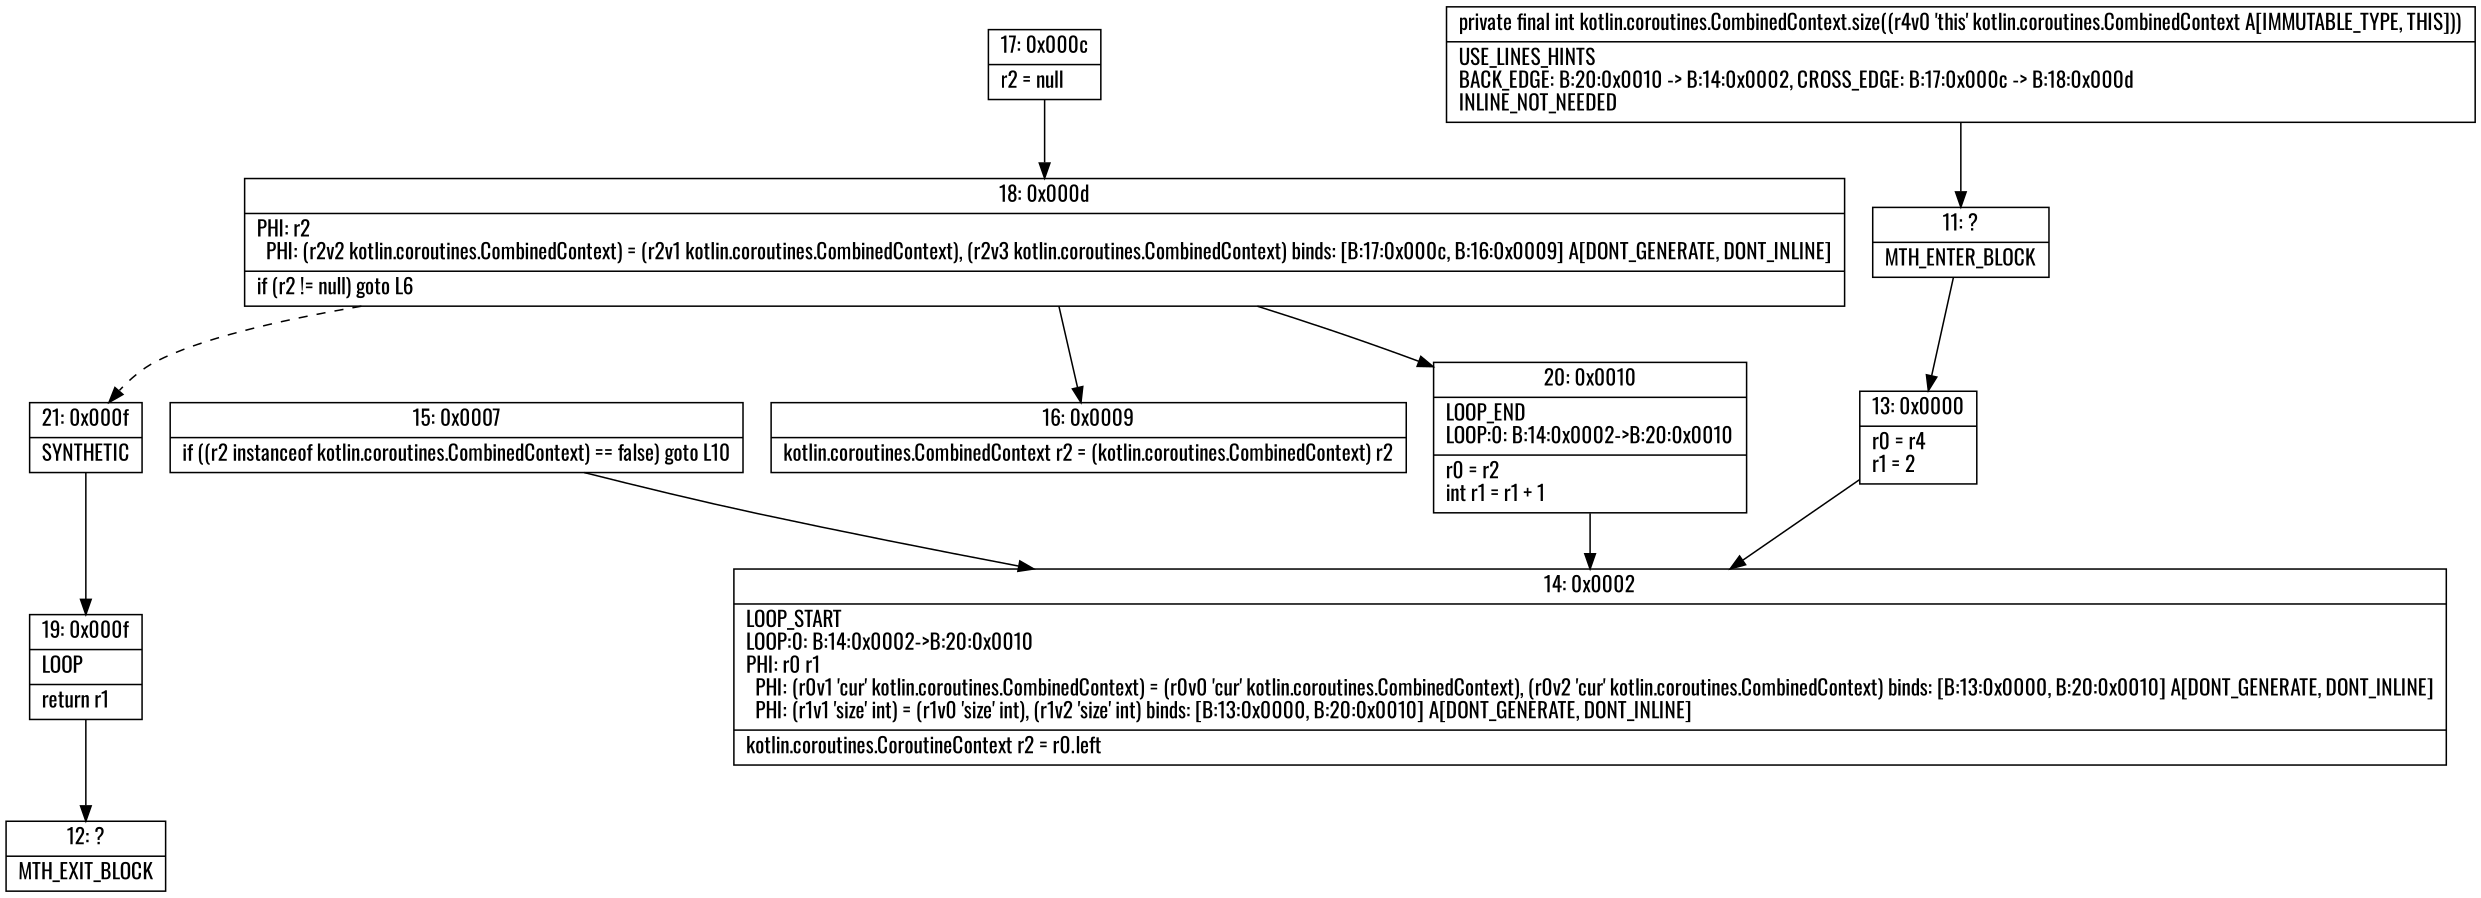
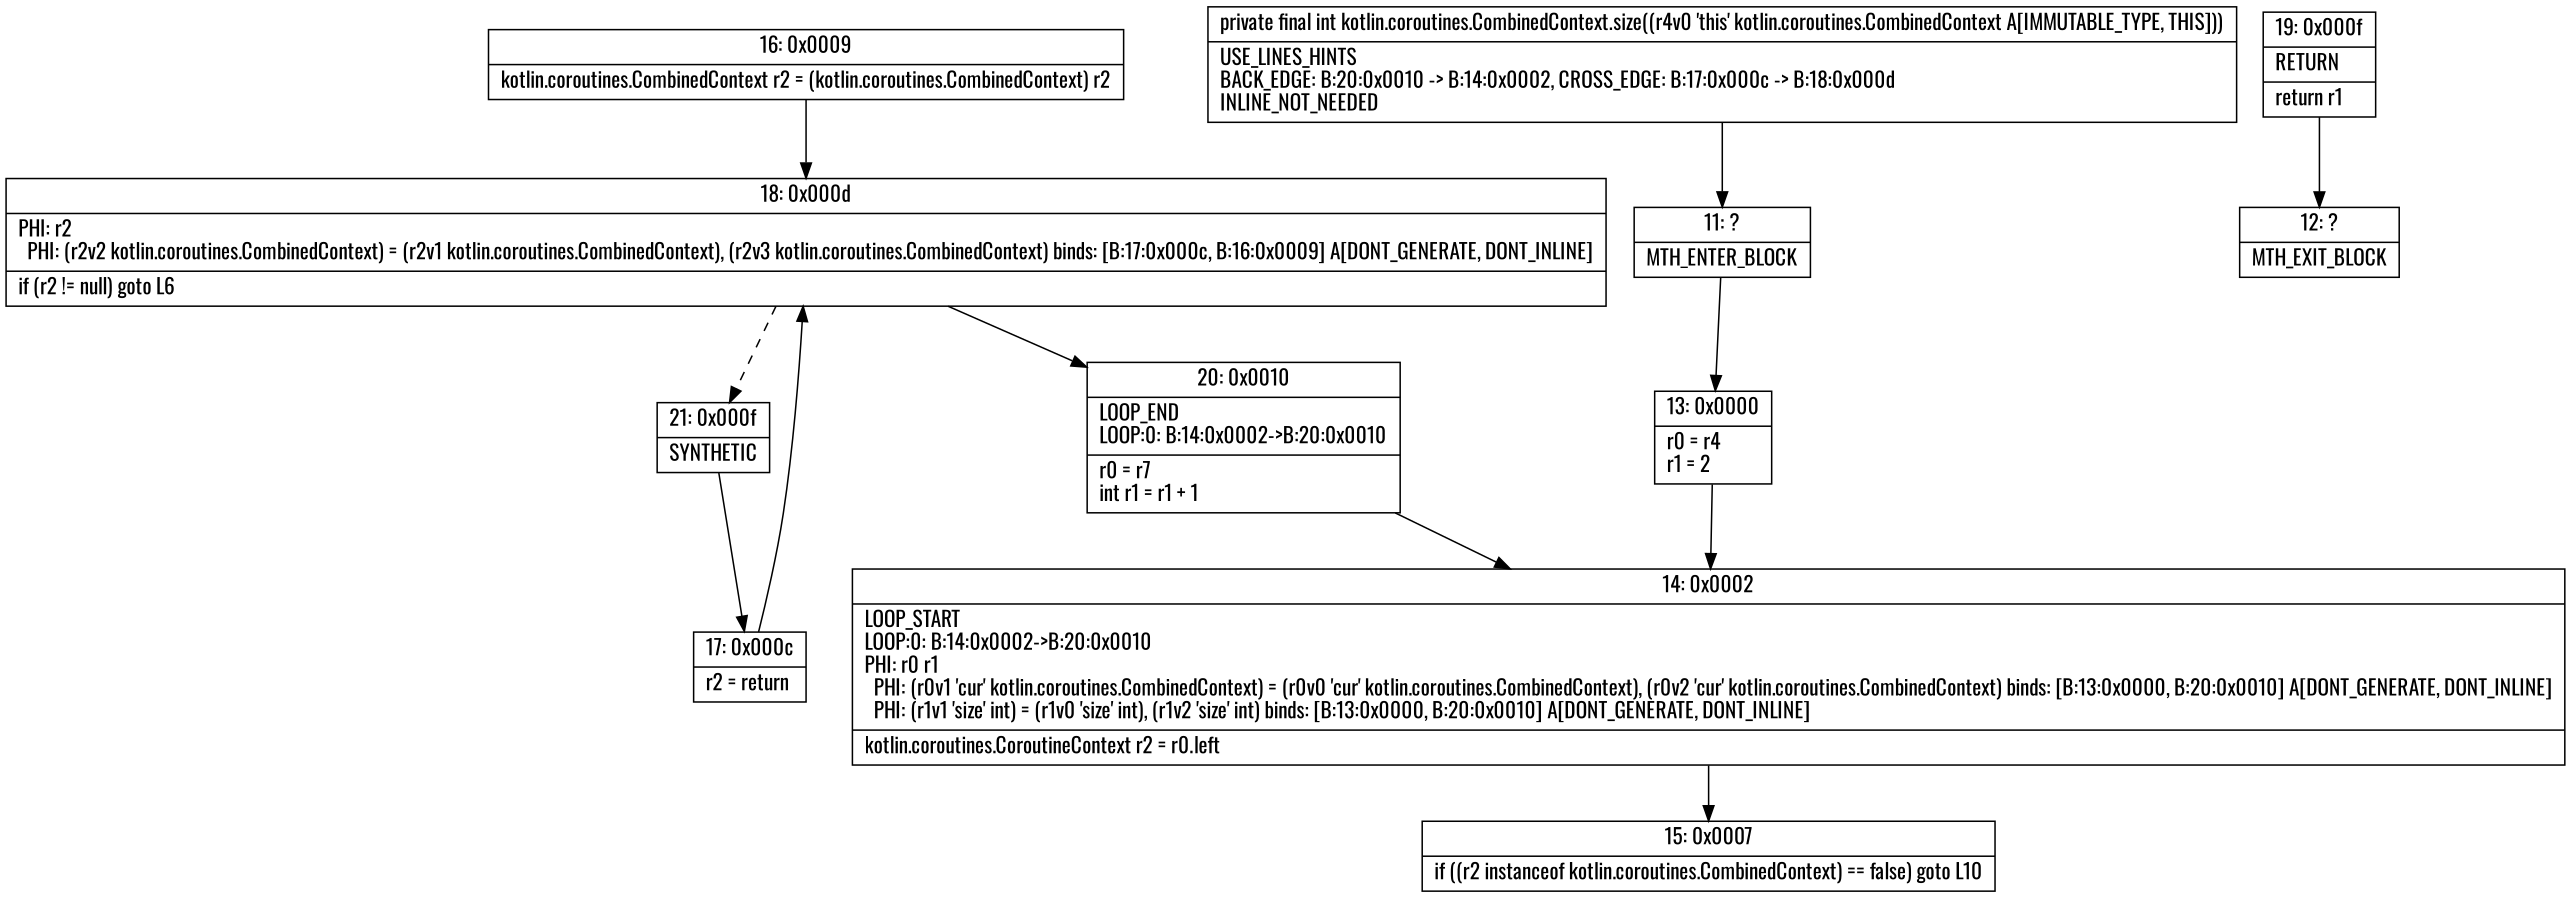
  digraph {
    fontname=Oswald
    node [fontname=Oswald shape=record]
    edge [fontname=Oswald]
    n1 [label="{11\:\ ?|MTH_ENTER_BLOCK\l}"]
    n2 [label="{13\:\ 0x0000|r0 = r4\lr1 = 2\l}"]
    n3 [label="{14\:\ 0x0002|LOOP_START\lLOOP:0: B:14:0x0002\-\>B:20:0x0010\lPHI: r0 r1 \l  PHI: (r0v1 'cur' kotlin.coroutines.CombinedContext) = (r0v0 'cur' kotlin.coroutines.CombinedContext), (r0v2 'cur' kotlin.coroutines.CombinedContext) binds: [B:13:0x0000, B:20:0x0010] A[DONT_GENERATE, DONT_INLINE]\l  PHI: (r1v1 'size' int) = (r1v0 'size' int), (r1v2 'size' int) binds: [B:13:0x0000, B:20:0x0010] A[DONT_GENERATE, DONT_INLINE]\l|kotlin.coroutines.CoroutineContext r2 = r0.left\l}"]
    n4 [label="{15\:\ 0x0007|if ((r2 instanceof kotlin.coroutines.CombinedContext) == false) goto L10\l}"]
    n5 [label="{16\:\ 0x0009|kotlin.coroutines.CombinedContext r2 = (kotlin.coroutines.CombinedContext) r2\l}"]
    n6 [label="{18\:\ 0x000d|PHI: r2 \l  PHI: (r2v2 kotlin.coroutines.CombinedContext) = (r2v1 kotlin.coroutines.CombinedContext), (r2v3 kotlin.coroutines.CombinedContext) binds: [B:17:0x000c, B:16:0x0009] A[DONT_GENERATE, DONT_INLINE]\l|if (r2 != null) goto L6\l}"]
-   n7 [label="{17\:\ 0x000c|r2 = null\l}"]
-   n8 [label="{20\:\ 0x0010|LOOP_END\lLOOP:0: B:14:0x0002\-\>B:20:0x0010\l|r0 = r2\lint r1 = r1 + 1\l}"]
+   n7 [label="{17\:\ 0x000c|r2 = return\l}"]
+   n8 [label="{20\:\ 0x0010|LOOP_END\lLOOP:0: B:14:0x0002\-\>B:20:0x0010\l|r0 = r7\lint r1 = r1 + 1\l}"]
    n9 [label="{21\:\ 0x000f|SYNTHETIC\l}"]
-   n10 [label="{19\:\ 0x000f|LOOP\l|return r1\l}"]
+   n10 [label="{19\:\ 0x000f|RETURN\l|return r1\l}"]
    n11 [label="{12\:\ ?|MTH_EXIT_BLOCK\l}"]
    n12 [label="{private final int kotlin.coroutines.CombinedContext.size((r4v0 'this' kotlin.coroutines.CombinedContext A[IMMUTABLE_TYPE, THIS]))  | USE_LINES_HINTS\lBACK_EDGE: B:20:0x0010 \-\> B:14:0x0002, CROSS_EDGE: B:17:0x000c \-\> B:18:0x000d\lINLINE_NOT_NEEDED\l}"]
    n1 -> n2
    n2 -> n3
-   n4 -> n3
-   n6 -> n5
+   n3 -> n4
+   n5 -> n6
    n6 -> n8
    n6 -> n9 [style=dashed]
    n7 -> n6
    n8 -> n3
-   n9 -> n10
+   n9 -> n7
    n10 -> n11
    n12 -> n1
  }
